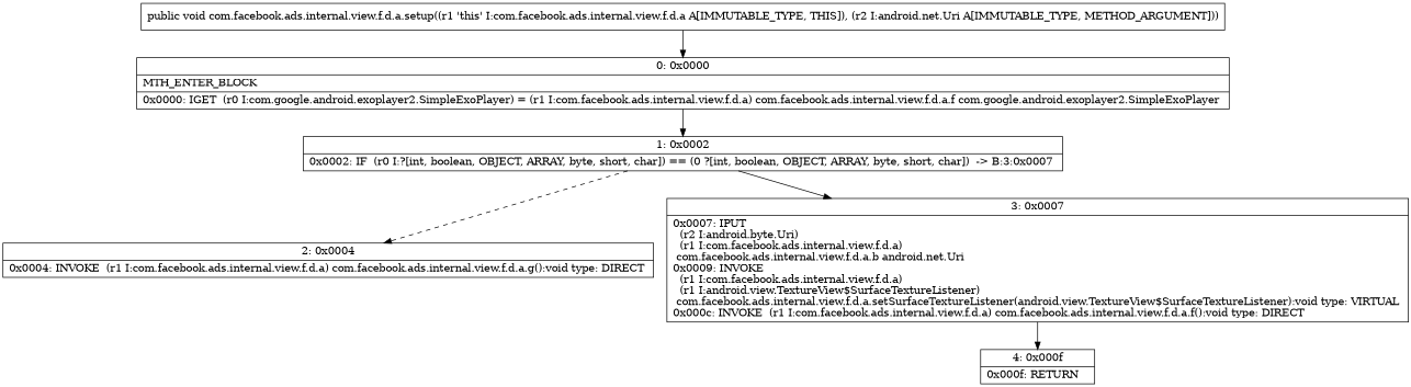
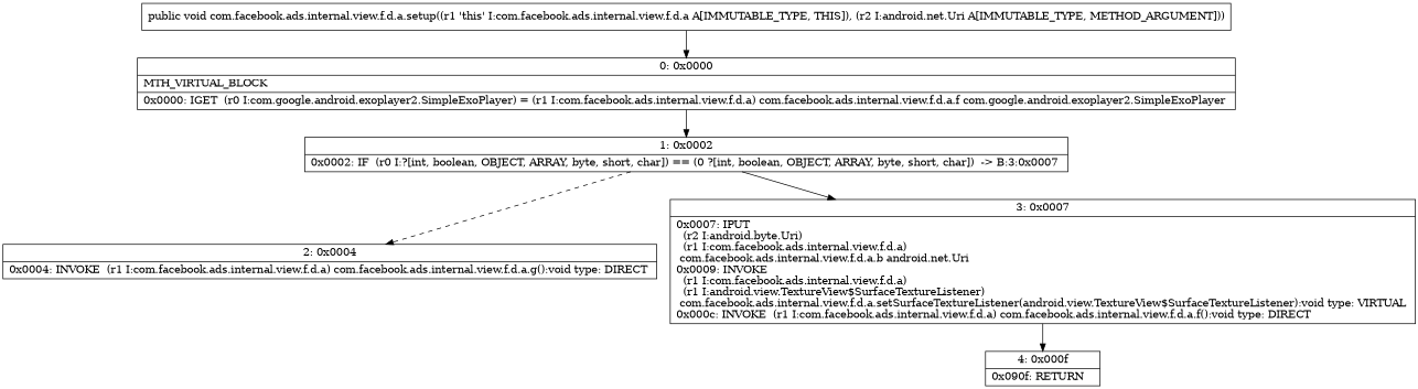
  digraph {
    fontname="DejaVu Serif"
    node [fontname="DejaVu Serif" shape=record]
    edge [fontname="DejaVu Serif"]
-   n1 [label="{0\:\ 0x0000|MTH_ENTER_BLOCK\l|0x0000: IGET  (r0 I:com.google.android.exoplayer2.SimpleExoPlayer) = (r1 I:com.facebook.ads.internal.view.f.d.a) com.facebook.ads.internal.view.f.d.a.f com.google.android.exoplayer2.SimpleExoPlayer \l}"]
+   n1 [label="{0\:\ 0x0000|MTH_VIRTUAL_BLOCK\l|0x0000: IGET  (r0 I:com.google.android.exoplayer2.SimpleExoPlayer) = (r1 I:com.facebook.ads.internal.view.f.d.a) com.facebook.ads.internal.view.f.d.a.f com.google.android.exoplayer2.SimpleExoPlayer \l}"]
    n2 [label="{1\:\ 0x0002|0x0002: IF  (r0 I:?[int, boolean, OBJECT, ARRAY, byte, short, char]) == (0 ?[int, boolean, OBJECT, ARRAY, byte, short, char])  \-\> B:3:0x0007 \l}"]
    n3 [label="{2\:\ 0x0004|0x0004: INVOKE  (r1 I:com.facebook.ads.internal.view.f.d.a) com.facebook.ads.internal.view.f.d.a.g():void type: DIRECT \l}"]
    n4 [label="{3\:\ 0x0007|0x0007: IPUT  \l  (r2 I:android.byte.Uri)\l  (r1 I:com.facebook.ads.internal.view.f.d.a)\l com.facebook.ads.internal.view.f.d.a.b android.net.Uri \l0x0009: INVOKE  \l  (r1 I:com.facebook.ads.internal.view.f.d.a)\l  (r1 I:android.view.TextureView$SurfaceTextureListener)\l com.facebook.ads.internal.view.f.d.a.setSurfaceTextureListener(android.view.TextureView$SurfaceTextureListener):void type: VIRTUAL \l0x000c: INVOKE  (r1 I:com.facebook.ads.internal.view.f.d.a) com.facebook.ads.internal.view.f.d.a.f():void type: DIRECT \l}"]
-   n5 [label="{4\:\ 0x000f|0x000f: RETURN   \l}"]
+   n5 [label="{4\:\ 0x000f|0x090f: RETURN   \l}"]
    n6 [label="{public void com.facebook.ads.internal.view.f.d.a.setup((r1 'this' I:com.facebook.ads.internal.view.f.d.a A[IMMUTABLE_TYPE, THIS]), (r2 I:android.net.Uri A[IMMUTABLE_TYPE, METHOD_ARGUMENT])) }"]
    n1 -> n2
    n2 -> n3 [style=dashed]
    n2 -> n4
    n4 -> n5
    n6 -> n1
  }
